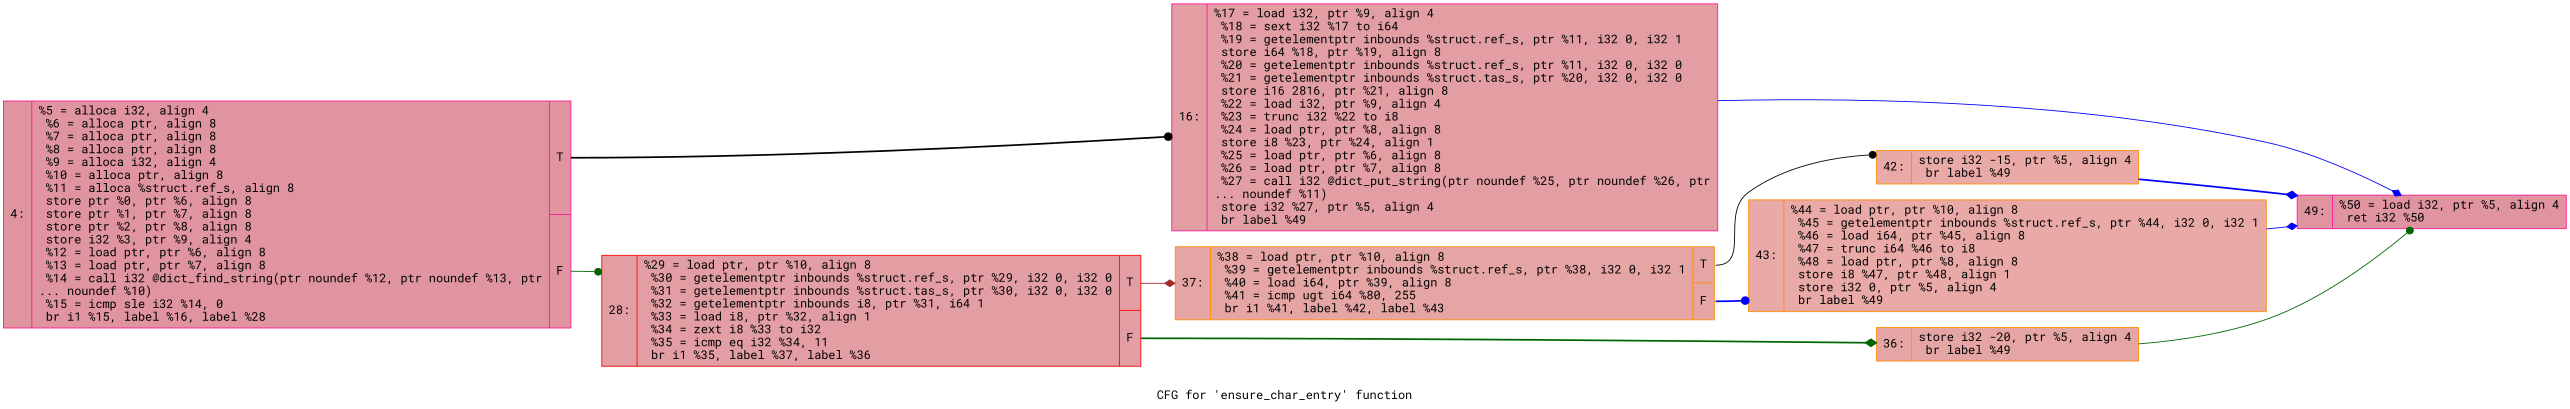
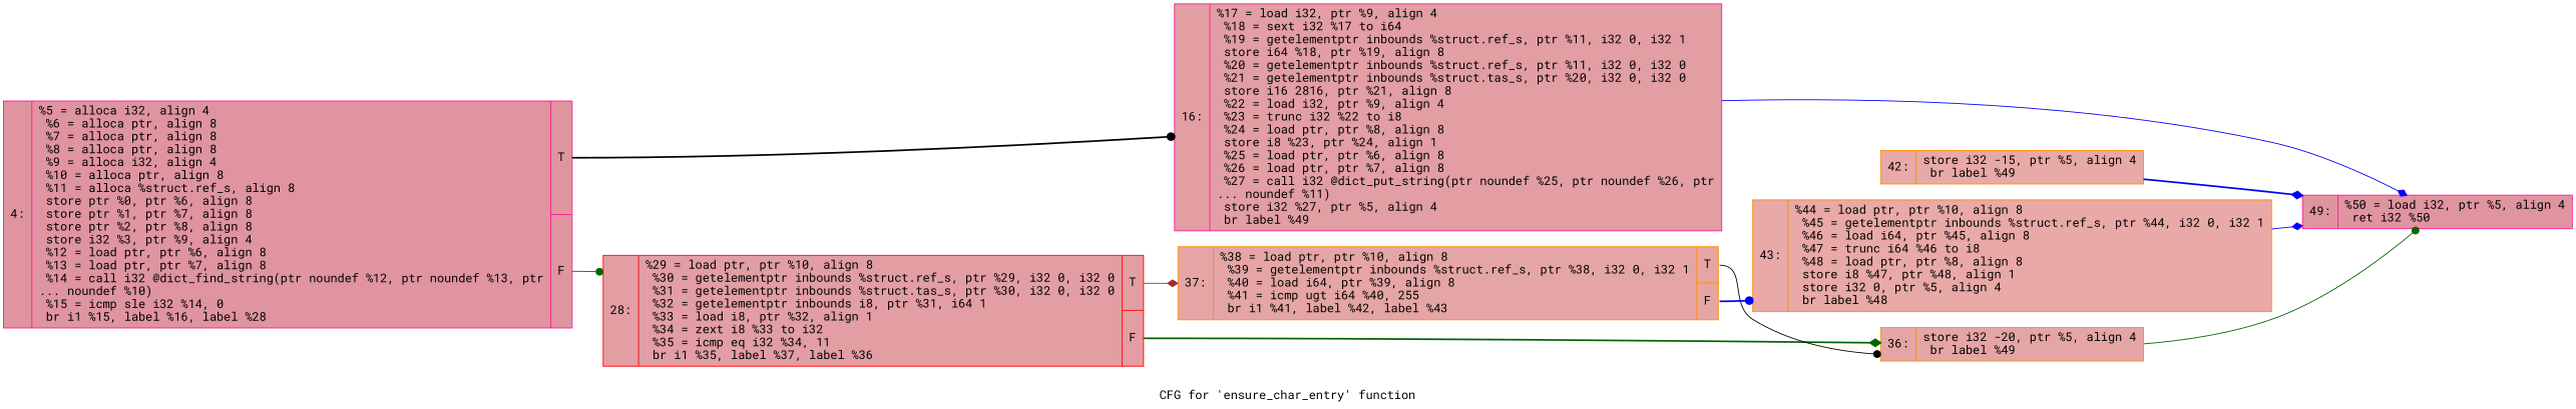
  digraph {
    fontname="Roboto Mono"
    label="CFG for 'ensure_char_entry' function"
    rankdir=LR
    node [color=darkorange fillcolor="#b70d2870" fontname="Roboto Mono" shape=record style=filled]
    edge [arrowhead=dot color=blue fontname="Roboto Mono" style=solid]
    n1 [color=deeppink label="{4:\l|  %5 = alloca i32, align 4\l  %6 = alloca ptr, align 8\l  %7 = alloca ptr, align 8\l  %8 = alloca ptr, align 8\l  %9 = alloca i32, align 4\l  %10 = alloca ptr, align 8\l  %11 = alloca %struct.ref_s, align 8\l  store ptr %0, ptr %6, align 8\l  store ptr %1, ptr %7, align 8\l  store ptr %2, ptr %8, align 8\l  store i32 %3, ptr %9, align 4\l  %12 = load ptr, ptr %6, align 8\l  %13 = load ptr, ptr %7, align 8\l  %14 = call i32 @dict_find_string(ptr noundef %12, ptr noundef %13, ptr\l... noundef %10)\l  %15 = icmp sle i32 %14, 0\l  br i1 %15, label %16, label %28\l|{<s0>T|<s1>F}}"]
    n2 [color=deeppink fillcolor="#be242e70" label="{16:\l|  %17 = load i32, ptr %9, align 4\l  %18 = sext i32 %17 to i64\l  %19 = getelementptr inbounds %struct.ref_s, ptr %11, i32 0, i32 1\l  store i64 %18, ptr %19, align 8\l  %20 = getelementptr inbounds %struct.ref_s, ptr %11, i32 0, i32 0\l  %21 = getelementptr inbounds %struct.tas_s, ptr %20, i32 0, i32 0\l  store i16 2816, ptr %21, align 8\l  %22 = load i32, ptr %9, align 4\l  %23 = trunc i32 %22 to i8\l  %24 = load ptr, ptr %8, align 8\l  store i8 %23, ptr %24, align 1\l  %25 = load ptr, ptr %6, align 8\l  %26 = load ptr, ptr %7, align 8\l  %27 = call i32 @dict_put_string(ptr noundef %25, ptr noundef %26, ptr\l... noundef %11)\l  store i32 %27, ptr %5, align 4\l  br label %49\l}"]
    n3 [color=red fillcolor="#be242e70" label="{28:\l|  %29 = load ptr, ptr %10, align 8\l  %30 = getelementptr inbounds %struct.ref_s, ptr %29, i32 0, i32 0\l  %31 = getelementptr inbounds %struct.tas_s, ptr %30, i32 0, i32 0\l  %32 = getelementptr inbounds i8, ptr %31, i64 1\l  %33 = load i8, ptr %32, align 1\l  %34 = zext i8 %33 to i32\l  %35 = icmp eq i32 %34, 11\l  br i1 %35, label %37, label %36\l|{<s0>T|<s1>F}}"]
    n4 [color=deeppink label="{49:\l|  %50 = load i32, ptr %5, align 4\l  ret i32 %50\l}"]
-   n5 [fillcolor="#c5333470" label="{37:\l|  %38 = load ptr, ptr %10, align 8\l  %39 = getelementptr inbounds %struct.ref_s, ptr %38, i32 0, i32 1\l  %40 = load i64, ptr %39, align 8\l  %41 = icmp ugt i64 %80, 255\l  br i1 %41, label %42, label %43\l|{<s0>T|<s1>F}}"]
+   n5 [fillcolor="#c5333470" label="{37:\l|  %38 = load ptr, ptr %10, align 8\l  %39 = getelementptr inbounds %struct.ref_s, ptr %38, i32 0, i32 1\l  %40 = load i64, ptr %39, align 8\l  %41 = icmp ugt i64 %40, 255\l  br i1 %41, label %42, label %43\l|{<s0>T|<s1>F}}"]
    n6 [fillcolor="#c5333470" label="{36:\l|  store i32 -20, ptr %5, align 4\l  br label %49\l}"]
    n7 [fillcolor="#ca3b3770" label="{42:\l|  store i32 -15, ptr %5, align 4\l  br label %49\l}"]
-   n8 [fillcolor="#ca3b3770" label="{43:\l|  %44 = load ptr, ptr %10, align 8\l  %45 = getelementptr inbounds %struct.ref_s, ptr %44, i32 0, i32 1\l  %46 = load i64, ptr %45, align 8\l  %47 = trunc i64 %46 to i8\l  %48 = load ptr, ptr %8, align 8\l  store i8 %47, ptr %48, align 1\l  store i32 0, ptr %5, align 4\l  br label %49\l}"]
+   n8 [fillcolor="#ca3b3770" label="{43:\l|  %44 = load ptr, ptr %10, align 8\l  %45 = getelementptr inbounds %struct.ref_s, ptr %44, i32 0, i32 1\l  %46 = load i64, ptr %45, align 8\l  %47 = trunc i64 %46 to i8\l  %48 = load ptr, ptr %8, align 8\l  store i8 %47, ptr %48, align 1\l  store i32 0, ptr %5, align 4\l  br label %48\l}"]
    n1 -> n2 [color=black style=bold tailport=s0]
    n1 -> n3 [color=darkgreen tailport=s1]
    n2 -> n4 [arrowhead=diamond]
    n3 -> n5 [arrowhead=diamond color=brown tailport=s0]
    n3 -> n6 [arrowhead=diamond color=darkgreen style=bold tailport=s1]
-   n5 -> n7 [color=black tailport=s0]
+   n5 -> n6 [color=black tailport=s0]
    n5 -> n8 [style=bold tailport=s1]
    n6 -> n4 [color=darkgreen]
    n7 -> n4 [arrowhead=diamond style=bold]
    n8 -> n4 [arrowhead=diamond]
  }
